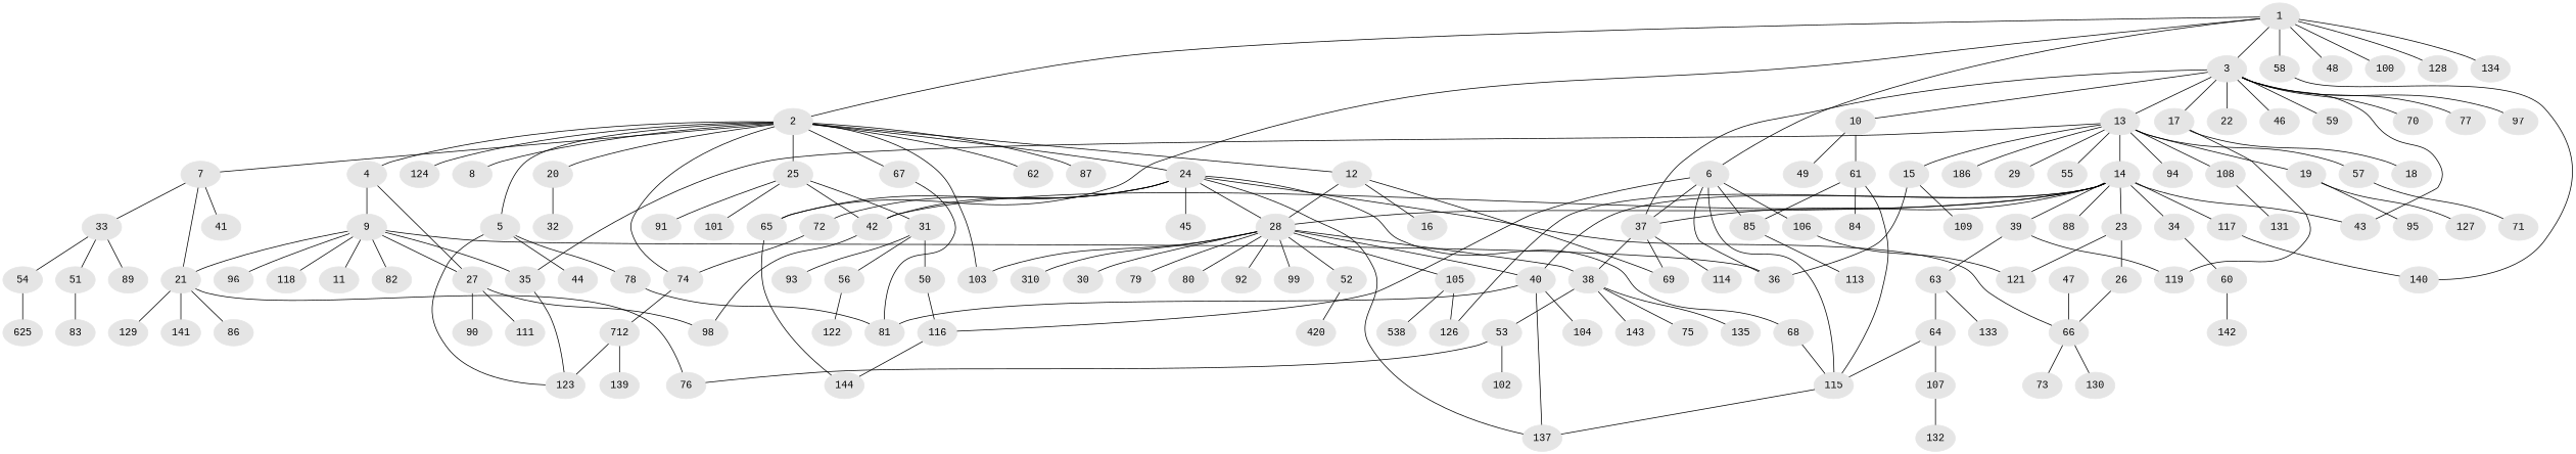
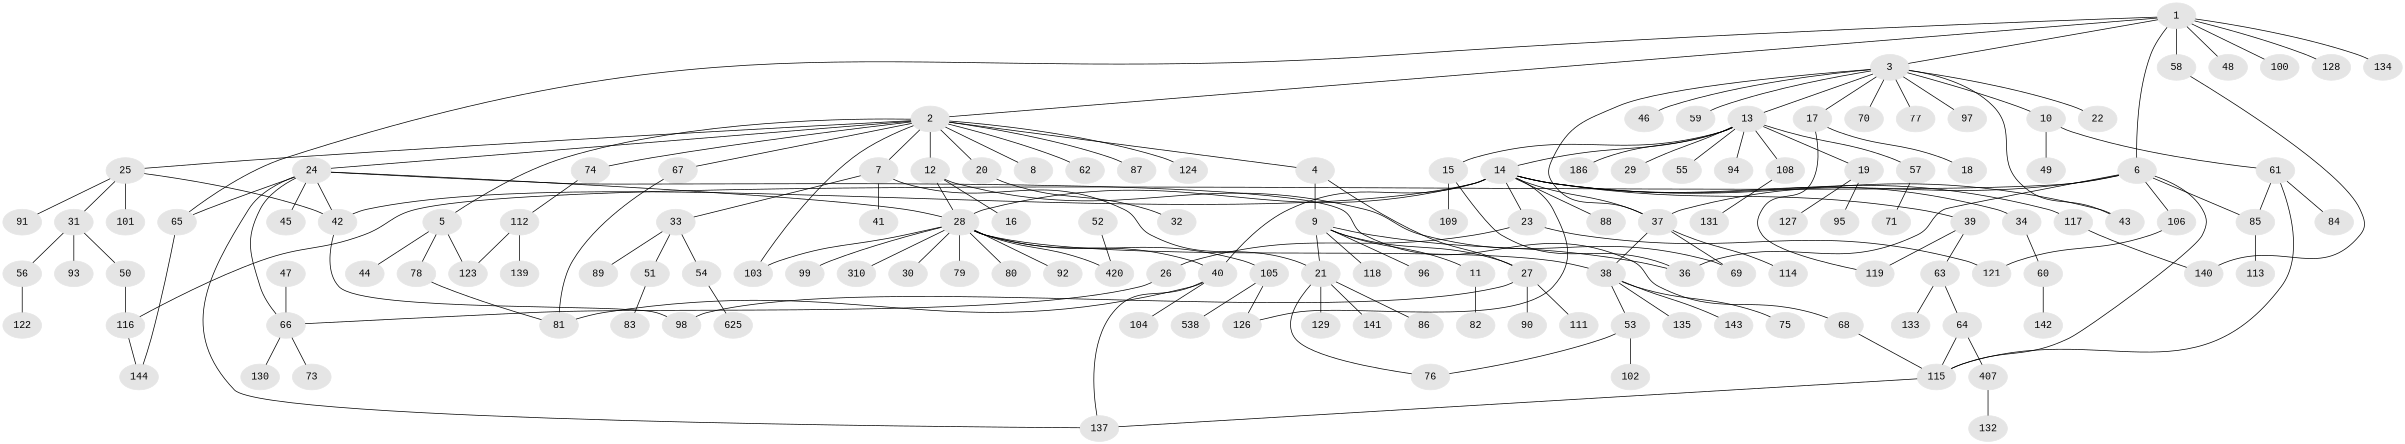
  graph {
    fontname="Liberation Mono"
    node [color=gray90 fontname="Liberation Mono" style=filled]
    edge [fontname="Liberation Mono"]
    1
    2
    3
    6
    48
    58
    65
    100
    128
    134
    4
    5
    7
    8
    12
    20
    24
    25
    62
    67
    74
    87
    103
    124
    10
    13
    17
    22
    37
    43
    46
    59
    70
    77
    97
    36
    85
    106
    115
    116
    28
    40
    30
    38
    52
    79
    80
    92
    99
    105
    n51 [label=310]
    140
    144
    9
    27
    44
    78
    123
    21
    33
    41
    16
    69
    32
    42
    45
    66
    68
-   72
    137
    31
    91
    101
    81
-   112 [label=712]
+   112
    49
    61
-   35
    14
    15
    19
    29
    55
    57
    94
    108
    n87 [label=186]
    18
    119
    114
    11
    82
    96
    118
    90
    98
    111
    47
    113
    121
    76
    86
    129
    141
    51
    54
    89
    84
    23
    34
    39
    88
    117
    126
    109
    95
    127
    71
    131
    26
    60
    63
    104
    73
    130
    50
    56
    93
    53
    75
    135
    143
    n133 [label=420]
    n134 [label=538]
    122
    83
    n137 [label=625]
    142
    102
    64
    133
-   107
+   107 [label=407]
    132
    139
    1 -- 2
    1 -- 3
    1 -- 6
    1 -- 48
    1 -- 58
    1 -- 65
    1 -- 100
    1 -- 128
    1 -- 134
    2 -- 4
    2 -- 5
    2 -- 7
    2 -- 8
    2 -- 12
    2 -- 20
    2 -- 24
    2 -- 25
    2 -- 62
    2 -- 67
    2 -- 74
    2 -- 87
    2 -- 103
    2 -- 124
    3 -- 10
    3 -- 13
    3 -- 17
    3 -- 22
    3 -- 37
    3 -- 43
    3 -- 46
    3 -- 59
    3 -- 70
    3 -- 77
    3 -- 97
    6 -- 37
    6 -- 36
    6 -- 85
    6 -- 106
    6 -- 115
    6 -- 116
    58 -- 140
    65 -- 144
    4 -- 9
    4 -- 27
    5 -- 44
    5 -- 78
    5 -- 123
    7 -- 21
    7 -- 33
    7 -- 41
    12 -- 28
    12 -- 16
    12 -- 69
    20 -- 32
    24 -- 65
    24 -- 28
    24 -- 42
    24 -- 45
    24 -- 66
    24 -- 68
-   24 -- 72
    24 -- 137
    25 -- 42
    25 -- 31
    25 -- 91
    25 -- 101
    67 -- 81
    74 -- 112
    10 -- 49
    10 -- 61
-   13 -- 35
    13 -- 14
    13 -- 15
    13 -- 19
    13 -- 29
    13 -- 55
    13 -- 57
    13 -- 94
    13 -- 108
    13 -- n87
    17 -- 18
    17 -- 119
    37 -- 38
    37 -- 69
    37 -- 114
    85 -- 113
    106 -- 121
    115 -- 137
    116 -- 144
    28 -- 103
    28 -- 40
    28 -- 30
    28 -- 38
-   28 -- 52
+   28 -- n133
    28 -- 79
    28 -- 80
    28 -- 92
    28 -- 99
    28 -- 105
    28 -- n51
    40 -- 137
    40 -- 81
    40 -- 104
    38 -- 53
    38 -- 75
    38 -- 135
    38 -- 143
    52 -- n133
    105 -- 126
    105 -- n134
    9 -- 36
    9 -- 27
    9 -- 21
-   9 -- 35
    9 -- 11
-   9 -- 82
+   11 -- 82
    9 -- 96
    9 -- 118
    27 -- 90
    27 -- 98
    27 -- 111
    78 -- 81
    21 -- 76
    21 -- 86
    21 -- 129
    21 -- 141
    33 -- 51
    33 -- 54
    33 -- 89
    42 -- 98
    66 -- 73
    66 -- 130
    68 -- 115
-   72 -- 74
    31 -- 50
    31 -- 56
    31 -- 93
    112 -- 123
    112 -- 139
    61 -- 85
    61 -- 115
    61 -- 84
-   35 -- 123
    14 -- 37
    14 -- 43
    14 -- 28
    14 -- 40
    14 -- 42
    14 -- 23
    14 -- 34
    14 -- 39
    14 -- 88
    14 -- 117
    14 -- 126
    15 -- 36
    15 -- 109
    19 -- 95
    19 -- 127
    57 -- 71
    108 -- 131
    47 -- 66
    51 -- 83
    54 -- n137
    23 -- 121
    23 -- 26
    34 -- 60
    39 -- 119
    39 -- 63
    117 -- 140
    26 -- 66
    60 -- 142
    63 -- 64
    63 -- 133
    50 -- 116
    56 -- 122
    53 -- 76
    53 -- 102
    64 -- 115
    64 -- 107
    107 -- 132
  }
